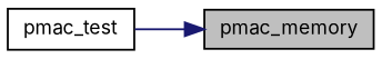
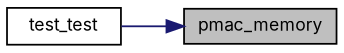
  digraph {
    rankdir=RL
    fontname=Inter
    node [color=black fontname=Inter fontsize=10 shape=record style=filled]
    n1 [fillcolor=grey75 fontcolor=black height=0.2 label=pmac_memory width=0.4]
-   n2 [fillcolor=white height=0.2 label=pmac_test width=0.4]
+   n2 [fillcolor=white height=0.2 label=test_test width=0.4]
    n1 -> n2 [color=midnightblue dir=back fontname=Inter fontsize=10 labelfontname=Helvetica labelfontsize=10 style=solid]
  }
